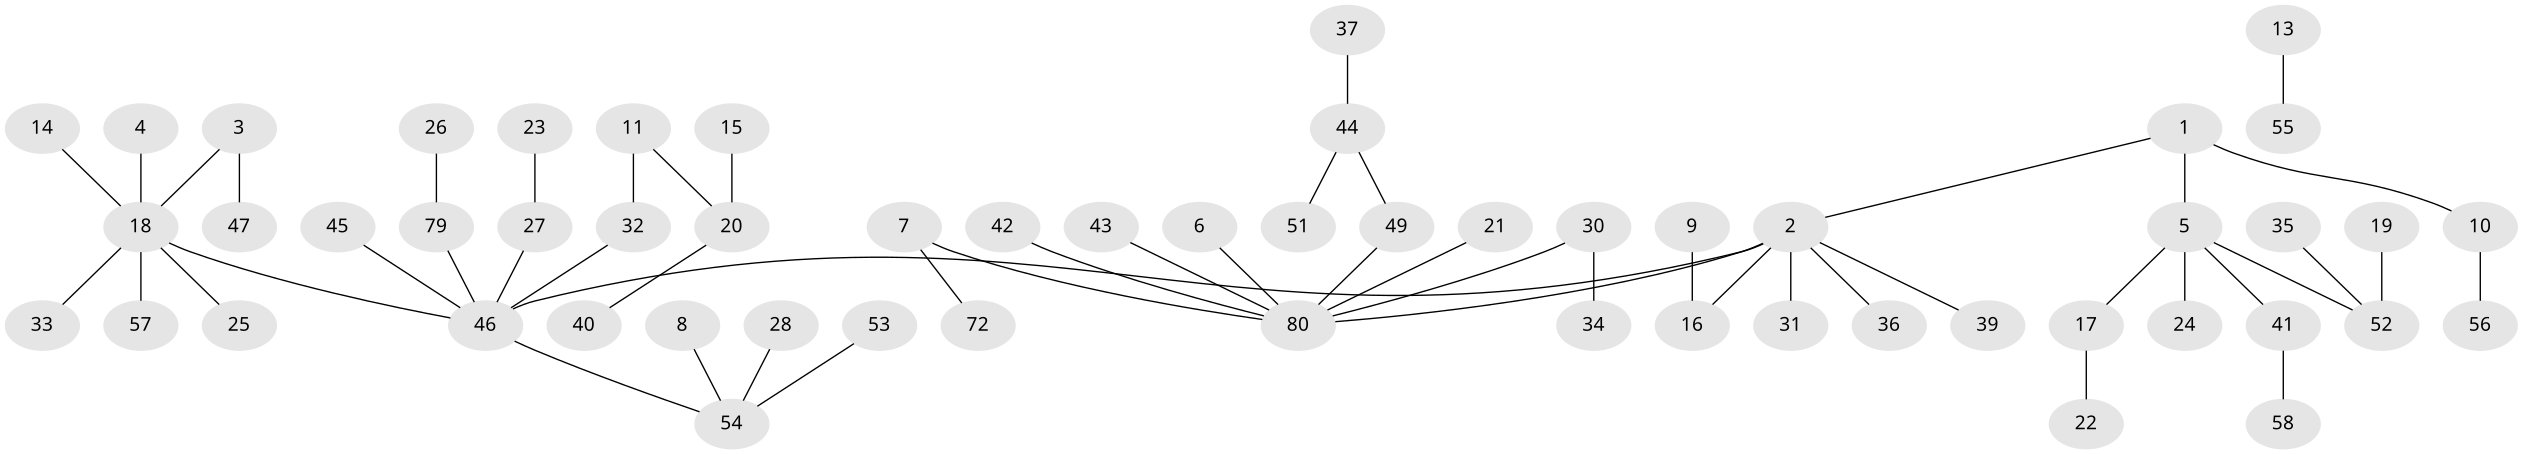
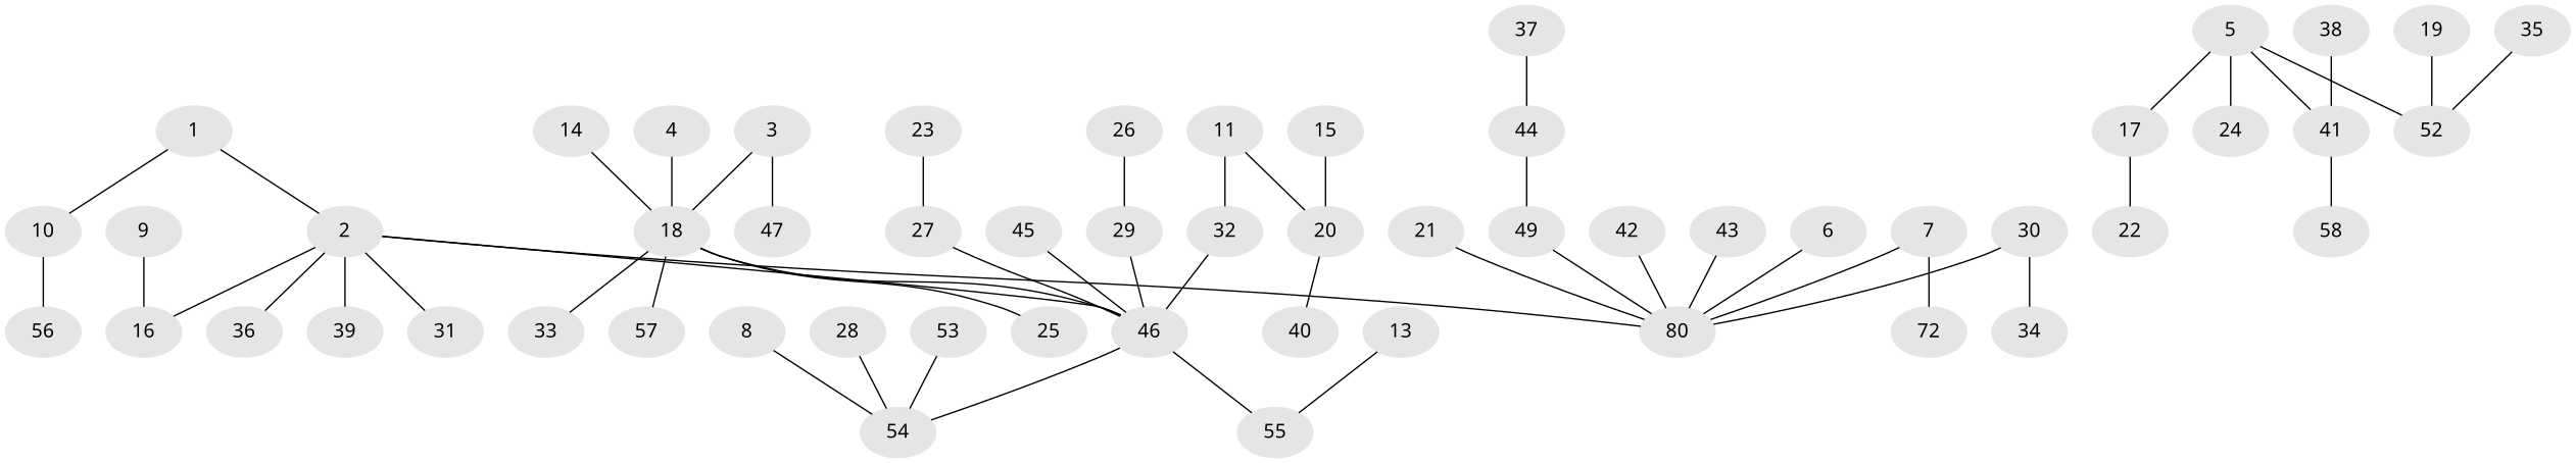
  graph {
    fontname="Noto Sans"
    node [color=gray90 fontname="Noto Sans" style=filled]
    edge [fontname="Noto Sans" weight=1.0]
    1
    2
    5
    10
    16
    31
    36
    39
    46
    n10 [label=80]
    17
    24
    41
    52
    56
    54
    55
    3
    18
    47
    25
    33
    57
    4
    22
    n26 [label=58]
    6
    7
    n29 [label=72]
    8
    9
    11
    20
    32
    40
    13
    14
    15
    19
    21
    23
    27
    26
-   29 [label=79]
+   29
    28
    30
    34
    35
    37
    44
    49
-   51
+   38
    42
    43
    45
    53
    1 -- 2
-   1 -- 5
    1 -- 10
    2 -- 16
    2 -- 31
    2 -- 36
    2 -- 39
    2 -- 46
    2 -- n10
    5 -- 17
    5 -- 24
    5 -- 41
    5 -- 52
    10 -- 56
    46 -- 54
+   46 -- 55
    17 -- 22
    41 -- n26
    3 -- 18
    3 -- 47
    18 -- 46
    18 -- 25
    18 -- 33
    18 -- 57
    4 -- 18
    6 -- n10
    7 -- n10
    7 -- n29
    8 -- 54
    9 -- 16
    11 -- 20
    11 -- 32
    20 -- 40
    32 -- 46
    13 -- 55
    14 -- 18
    15 -- 20
    19 -- 52
    21 -- n10
    23 -- 27
    27 -- 46
    26 -- 29
    29 -- 46
    28 -- 54
    30 -- n10
    30 -- 34
    35 -- 52
    37 -- 44
    44 -- 49
-   44 -- 51
    49 -- n10
+   38 -- 41
    42 -- n10
    43 -- n10
    45 -- 46
    53 -- 54
  }
